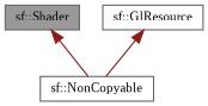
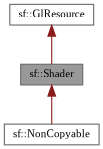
  digraph {
    fontname="Liberation Serif"
    node [color=gray40 fillcolor=white fontname="Liberation Serif" fontsize=10 shape=box style=filled]
    edge [color=firebrick4 dir=back fontname="Liberation Serif" fontsize=10 labelfontname=Helvetica labelfontsize=10 style=solid]
    n1 [fillcolor=grey60 fontcolor=black height=0.2 label="sf::Shader" width=0.4]
    n2 [height=0.2 label="sf::NonCopyable" width=0.4]
    n3 [height=0.2 label="sf::GlResource" width=0.4]
    n1 -> n2
-   n3 -> n2
+   n3 -> n1
  }
